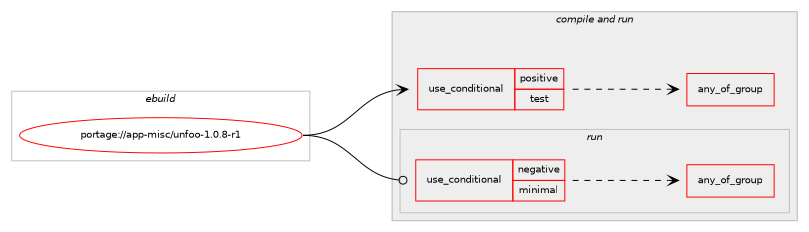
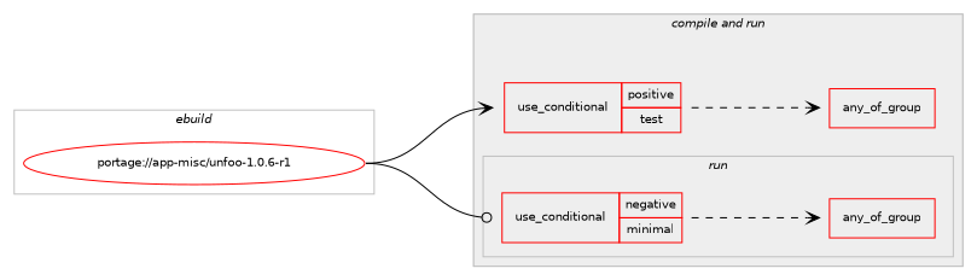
  digraph {
    compound=true
    concentrate=true
    fontname="DejaVu Sans"
    fontsize=10
    newrank=true
    rankdir=LR
    ranksep=1.5
    node [color=red fontname="DejaVu Sans" fontsize=10 shape=none]
    edge [arrowhead=vee headport=w style=solid tailport=e weight=20 fontname="DejaVu Sans"]
-   n1 [label="portage://app-misc/unfoo-1.0.8-r1" width=4 shape=""]
+   n1 [label="portage://app-misc/unfoo-1.0.6-r1" width=4 shape=""]
    n2 [label=<<TABLE BORDER="0" CELLBORDER="1" CELLSPACING="0" CELLPADDING="4"><TR><TD CELLPADDING="10">any_of_group</TD></TR></TABLE>>]
    n3 [label=<<TABLE BORDER="0" CELLBORDER="1" CELLSPACING="0" CELLPADDING="4"><TR><TD ROWSPAN="3" CELLPADDING="10">use_conditional</TD></TR><TR><TD>positive</TD></TR><TR><TD>test</TD></TR></TABLE>>]
    n4 [label=<<TABLE BORDER="0" CELLBORDER="1" CELLSPACING="0" CELLPADDING="4"><TR><TD CELLPADDING="10">any_of_group</TD></TR></TABLE>>]
    n5 [label=<<TABLE BORDER="0" CELLBORDER="1" CELLSPACING="0" CELLPADDING="4"><TR><TD ROWSPAN="3" CELLPADDING="10">use_conditional</TD></TR><TR><TD>negative</TD></TR><TR><TD>minimal</TD></TR></TABLE>>]
    subgraph cluster_1 {
      color=gray
      label=<<i>ebuild</i>>
      rank=same
      n1
    }
    subgraph cluster_2 {
      color=gray
      label=<<i>dependencies</i>>
      subgraph cluster_3 {
        color=gray
        fillcolor="#eeeeee"
        label=<<i>compile</i>>
        style=filled
        subgraph sub_4 {
          color=gray
          fillcolor="#eeeeee"
          label=<<i>compile</i>>
          style=filled
          n3
          subgraph sub_5 {
            color=gray
            fillcolor="#eeeeee"
            label=<<i>compile</i>>
            style=filled
            n2
          }
        }
      }
      subgraph cluster_6 {
        color=gray
        fillcolor="#eeeeee"
        label=<<i>compile and run</i>>
        style=filled
      }
      subgraph cluster_7 {
        color=gray
        fillcolor="#eeeeee"
        label=<<i>run</i>>
        style=filled
        subgraph sub_8 {
          color=gray
          fillcolor="#eeeeee"
          label=<<i>run</i>>
          style=filled
          n5
          subgraph sub_9 {
            color=gray
            fillcolor="#eeeeee"
            label=<<i>run</i>>
            style=filled
            n4
          }
        }
      }
    }
    subgraph cluster_10 {
      color=gray
      label=<<i>candidates</i>>
      rank=same
    }
    n1 -> n3
    n1 -> n5 [arrowhead=odot]
    n3 -> n2 [style=dashed]
    n5 -> n4 [style=dashed]
  }
